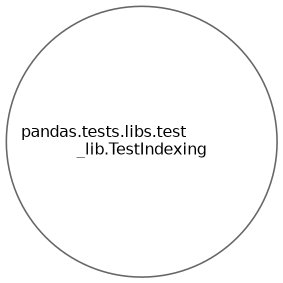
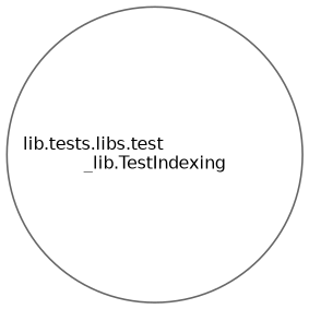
  digraph {
    rankdir=LR
-   n1 [color=grey40 fillcolor=white fontname=Helvetica fontsize=10 height=0.2 label="pandas.tests.libs.test\l_lib.TestIndexing" shape=circle style=filled width=0.4]
+   n1 [color=grey40 fillcolor=white fontname=Helvetica fontsize=10 height=0.2 label="lib.tests.libs.test\l_lib.TestIndexing" shape=circle style=filled width=0.4]
  }
